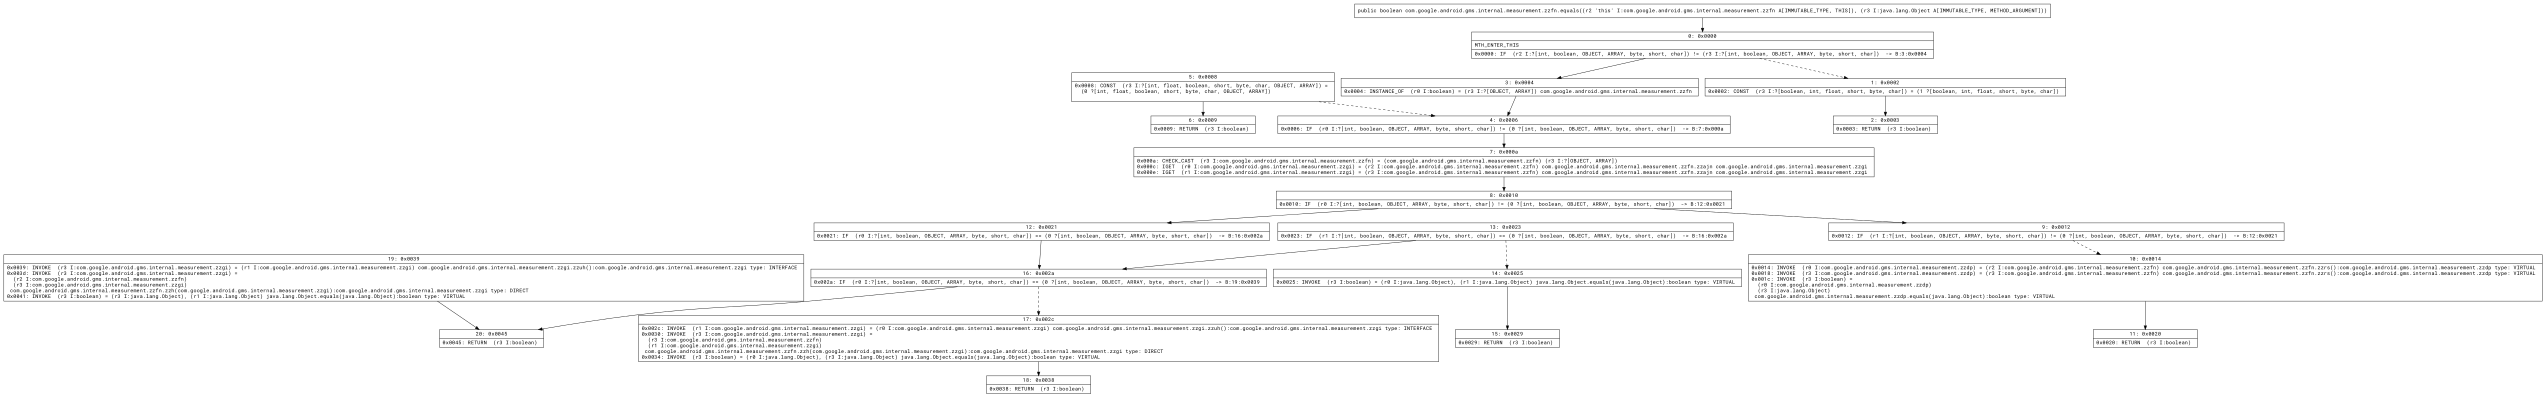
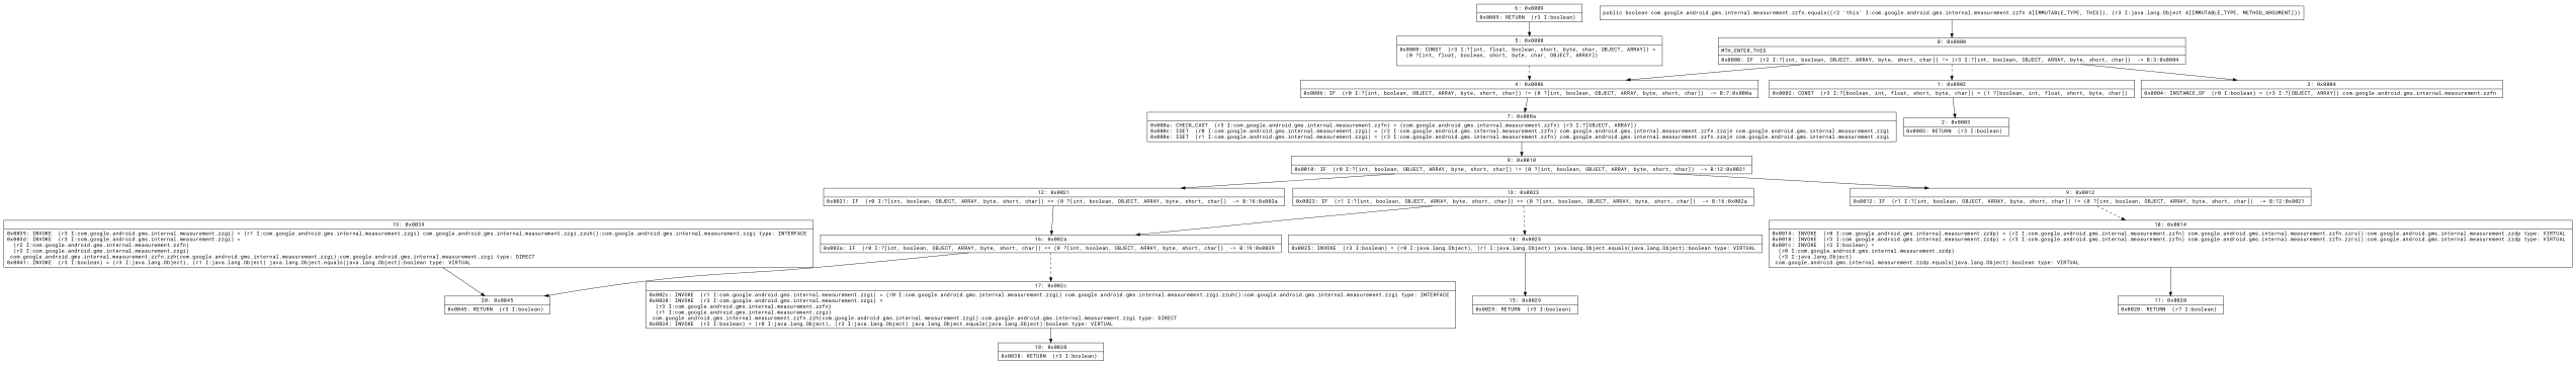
  digraph {
    fontname="Roboto Mono"
    node [fontname="Roboto Mono" shape=record]
    edge [fontname="Roboto Mono"]
    n1 [label="{0\:\ 0x0000|MTH_ENTER_THIS\l|0x0000: IF  (r2 I:?[int, boolean, OBJECT, ARRAY, byte, short, char]) != (r3 I:?[int, boolean, OBJECT, ARRAY, byte, short, char])  \-\> B:3:0x0004 \l}"]
    n2 [label="{1\:\ 0x0002|0x0002: CONST  (r3 I:?[boolean, int, float, short, byte, char]) = (1 ?[boolean, int, float, short, byte, char]) \l}"]
    n3 [label="{3\:\ 0x0004|0x0004: INSTANCE_OF  (r0 I:boolean) = (r3 I:?[OBJECT, ARRAY]) com.google.android.gms.internal.measurement.zzfn \l}"]
    n4 [label="{2\:\ 0x0003|0x0003: RETURN  (r3 I:boolean) \l}"]
    n5 [label="{4\:\ 0x0006|0x0006: IF  (r0 I:?[int, boolean, OBJECT, ARRAY, byte, short, char]) != (0 ?[int, boolean, OBJECT, ARRAY, byte, short, char])  \-\> B:7:0x000a \l}"]
    n6 [label="{7\:\ 0x000a|0x000a: CHECK_CAST  (r3 I:com.google.android.gms.internal.measurement.zzfn) = (com.google.android.gms.internal.measurement.zzfn) (r3 I:?[OBJECT, ARRAY]) \l0x000c: IGET  (r0 I:com.google.android.gms.internal.measurement.zzgi) = (r2 I:com.google.android.gms.internal.measurement.zzfn) com.google.android.gms.internal.measurement.zzfn.zzajn com.google.android.gms.internal.measurement.zzgi \l0x000e: IGET  (r1 I:com.google.android.gms.internal.measurement.zzgi) = (r3 I:com.google.android.gms.internal.measurement.zzfn) com.google.android.gms.internal.measurement.zzfn.zzajn com.google.android.gms.internal.measurement.zzgi \l}"]
    n7 [label="{5\:\ 0x0008|0x0008: CONST  (r3 I:?[int, float, boolean, short, byte, char, OBJECT, ARRAY]) = \l  (0 ?[int, float, boolean, short, byte, char, OBJECT, ARRAY])\l \l}"]
    n8 [label="{6\:\ 0x0009|0x0009: RETURN  (r3 I:boolean) \l}"]
    n9 [label="{8\:\ 0x0010|0x0010: IF  (r0 I:?[int, boolean, OBJECT, ARRAY, byte, short, char]) != (0 ?[int, boolean, OBJECT, ARRAY, byte, short, char])  \-\> B:12:0x0021 \l}"]
    n10 [label="{9\:\ 0x0012|0x0012: IF  (r1 I:?[int, boolean, OBJECT, ARRAY, byte, short, char]) != (0 ?[int, boolean, OBJECT, ARRAY, byte, short, char])  \-\> B:12:0x0021 \l}"]
    n11 [label="{12\:\ 0x0021|0x0021: IF  (r0 I:?[int, boolean, OBJECT, ARRAY, byte, short, char]) == (0 ?[int, boolean, OBJECT, ARRAY, byte, short, char])  \-\> B:16:0x002a \l}"]
    n12 [label="{10\:\ 0x0014|0x0014: INVOKE  (r0 I:com.google.android.gms.internal.measurement.zzdp) = (r2 I:com.google.android.gms.internal.measurement.zzfn) com.google.android.gms.internal.measurement.zzfn.zzrs():com.google.android.gms.internal.measurement.zzdp type: VIRTUAL \l0x0018: INVOKE  (r3 I:com.google.android.gms.internal.measurement.zzdp) = (r3 I:com.google.android.gms.internal.measurement.zzfn) com.google.android.gms.internal.measurement.zzfn.zzrs():com.google.android.gms.internal.measurement.zzdp type: VIRTUAL \l0x001c: INVOKE  (r3 I:boolean) = \l  (r0 I:com.google.android.gms.internal.measurement.zzdp)\l  (r3 I:java.lang.Object)\l com.google.android.gms.internal.measurement.zzdp.equals(java.lang.Object):boolean type: VIRTUAL \l}"]
    n13 [label="{16\:\ 0x002a|0x002a: IF  (r0 I:?[int, boolean, OBJECT, ARRAY, byte, short, char]) == (0 ?[int, boolean, OBJECT, ARRAY, byte, short, char])  \-\> B:19:0x0039 \l}"]
-   n14 [label="{11\:\ 0x0020|0x0020: RETURN  (r3 I:boolean) \l}"]
+   n14 [label="{11\:\ 0x0020|0x0020: RETURN  (r7 I:boolean) \l}"]
    n15 [label="{13\:\ 0x0023|0x0023: IF  (r1 I:?[int, boolean, OBJECT, ARRAY, byte, short, char]) == (0 ?[int, boolean, OBJECT, ARRAY, byte, short, char])  \-\> B:16:0x002a \l}"]
    n16 [label="{14\:\ 0x0025|0x0025: INVOKE  (r3 I:boolean) = (r0 I:java.lang.Object), (r1 I:java.lang.Object) java.lang.Object.equals(java.lang.Object):boolean type: VIRTUAL \l}"]
    n17 [label="{17\:\ 0x002c|0x002c: INVOKE  (r1 I:com.google.android.gms.internal.measurement.zzgi) = (r0 I:com.google.android.gms.internal.measurement.zzgi) com.google.android.gms.internal.measurement.zzgi.zzuh():com.google.android.gms.internal.measurement.zzgi type: INTERFACE \l0x0030: INVOKE  (r3 I:com.google.android.gms.internal.measurement.zzgi) = \l  (r3 I:com.google.android.gms.internal.measurement.zzfn)\l  (r1 I:com.google.android.gms.internal.measurement.zzgi)\l com.google.android.gms.internal.measurement.zzfn.zzh(com.google.android.gms.internal.measurement.zzgi):com.google.android.gms.internal.measurement.zzgi type: DIRECT \l0x0034: INVOKE  (r3 I:boolean) = (r0 I:java.lang.Object), (r3 I:java.lang.Object) java.lang.Object.equals(java.lang.Object):boolean type: VIRTUAL \l}"]
    n18 [label="{20\:\ 0x0045|0x0045: RETURN  (r3 I:boolean) \l}"]
    n19 [label="{15\:\ 0x0029|0x0029: RETURN  (r3 I:boolean) \l}"]
    n20 [label="{18\:\ 0x0038|0x0038: RETURN  (r3 I:boolean) \l}"]
    n21 [label="{19\:\ 0x0039|0x0039: INVOKE  (r3 I:com.google.android.gms.internal.measurement.zzgi) = (r1 I:com.google.android.gms.internal.measurement.zzgi) com.google.android.gms.internal.measurement.zzgi.zzuh():com.google.android.gms.internal.measurement.zzgi type: INTERFACE \l0x003d: INVOKE  (r3 I:com.google.android.gms.internal.measurement.zzgi) = \l  (r2 I:com.google.android.gms.internal.measurement.zzfn)\l  (r3 I:com.google.android.gms.internal.measurement.zzgi)\l com.google.android.gms.internal.measurement.zzfn.zzh(com.google.android.gms.internal.measurement.zzgi):com.google.android.gms.internal.measurement.zzgi type: DIRECT \l0x0041: INVOKE  (r3 I:boolean) = (r3 I:java.lang.Object), (r1 I:java.lang.Object) java.lang.Object.equals(java.lang.Object):boolean type: VIRTUAL \l}"]
    n22 [label="{public boolean com.google.android.gms.internal.measurement.zzfn.equals((r2 'this' I:com.google.android.gms.internal.measurement.zzfn A[IMMUTABLE_TYPE, THIS]), (r3 I:java.lang.Object A[IMMUTABLE_TYPE, METHOD_ARGUMENT])) }"]
    n1 -> n2 [style=dashed]
    n1 -> n3
    n2 -> n4
-   n3 -> n5
+   n1 -> n5
    n5 -> n6
    n6 -> n9
    n7 -> n5 [style=dashed]
-   n7 -> n8
+   n8 -> n7
    n9 -> n10 [style=solid]
    n9 -> n11
    n10 -> n12 [style=dashed]
    n11 -> n13
    n12 -> n14
    n13 -> n17 [style=dashed]
    n13 -> n18
    n15 -> n13
    n15 -> n16 [style=dashed]
    n16 -> n19
    n17 -> n20
    n21 -> n18
    n22 -> n1
  }
